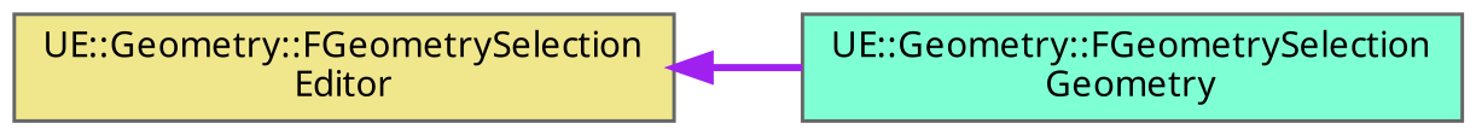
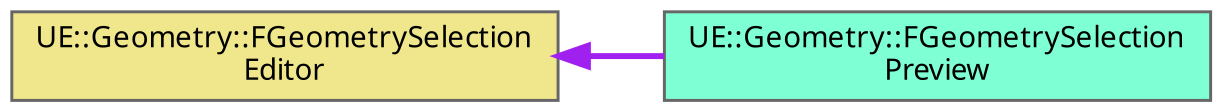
  digraph {
    rankdir=LR
    fontname="Noto Sans"
    node [color=grey40 fontname="Noto Sans" fontsize=10 shape=box style=filled]
    n1 [fillcolor=khaki height=0.2 label="UE::Geometry::FGeometrySelection\lEditor" width=0.4]
-   n2 [fillcolor=aquamarine height=0.2 label="UE::Geometry::FGeometrySelection\lGeometry" width=0.4]
+   n2 [fillcolor=aquamarine height=0.2 label="UE::Geometry::FGeometrySelection\lPreview" width=0.4]
    n1 -> n2 [color=purple dir=back fontname="Noto Sans" fontsize=10 labelfontname=Helvetica labelfontsize=10 style=bold]
  }
